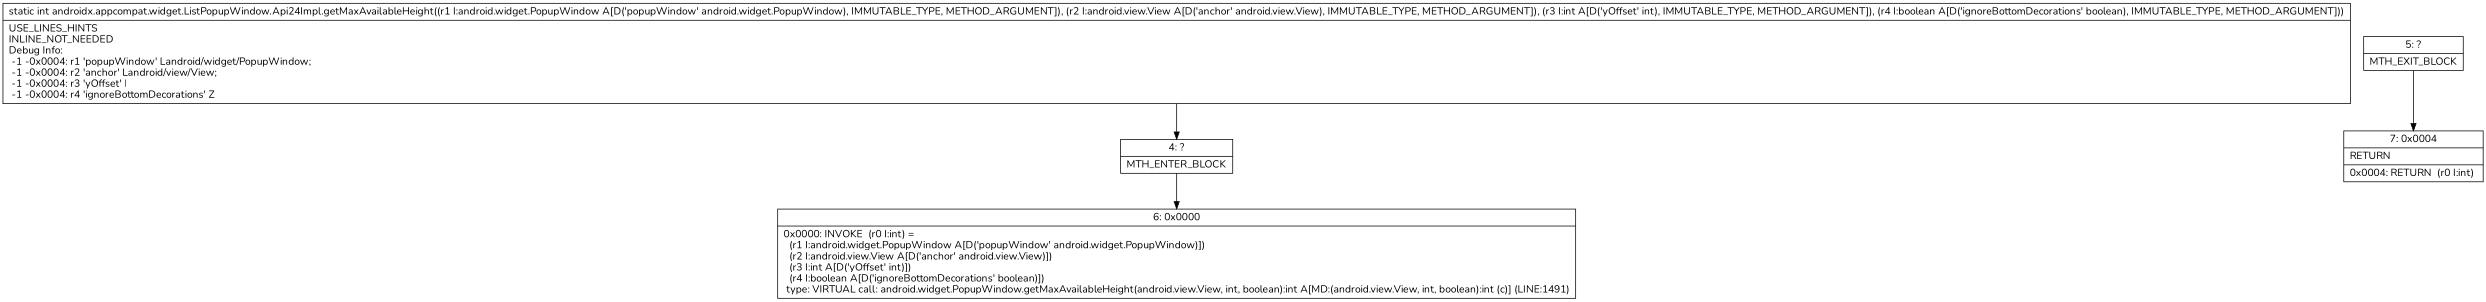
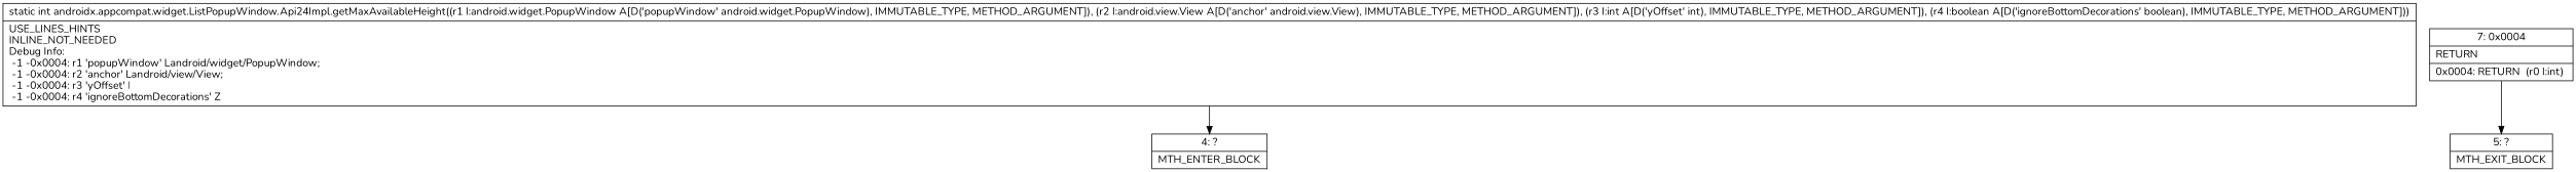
  digraph {
    fontname=Nunito
    node [fontname=Nunito shape=record]
    edge [fontname=Nunito]
    n1 [label="{4\:\ ?|MTH_ENTER_BLOCK\l}"]
-   n2 [label="{6\:\ 0x0000|0x0000: INVOKE  (r0 I:int) = \l  (r1 I:android.widget.PopupWindow A[D('popupWindow' android.widget.PopupWindow)])\l  (r2 I:android.view.View A[D('anchor' android.view.View)])\l  (r3 I:int A[D('yOffset' int)])\l  (r4 I:boolean A[D('ignoreBottomDecorations' boolean)])\l type: VIRTUAL call: android.widget.PopupWindow.getMaxAvailableHeight(android.view.View, int, boolean):int A[MD:(android.view.View, int, boolean):int (c)] (LINE:1491)\l}"]
    n3 [label="{7\:\ 0x0004|RETURN\l|0x0004: RETURN  (r0 I:int) \l}"]
    n4 [label="{5\:\ ?|MTH_EXIT_BLOCK\l}"]
    n5 [label="{static int androidx.appcompat.widget.ListPopupWindow.Api24Impl.getMaxAvailableHeight((r1 I:android.widget.PopupWindow A[D('popupWindow' android.widget.PopupWindow), IMMUTABLE_TYPE, METHOD_ARGUMENT]), (r2 I:android.view.View A[D('anchor' android.view.View), IMMUTABLE_TYPE, METHOD_ARGUMENT]), (r3 I:int A[D('yOffset' int), IMMUTABLE_TYPE, METHOD_ARGUMENT]), (r4 I:boolean A[D('ignoreBottomDecorations' boolean), IMMUTABLE_TYPE, METHOD_ARGUMENT]))  | USE_LINES_HINTS\lINLINE_NOT_NEEDED\lDebug Info:\l  \-1 \-0x0004: r1 'popupWindow' Landroid\/widget\/PopupWindow;\l  \-1 \-0x0004: r2 'anchor' Landroid\/view\/View;\l  \-1 \-0x0004: r3 'yOffset' I\l  \-1 \-0x0004: r4 'ignoreBottomDecorations' Z\l}"]
-   n1 -> n2
-   n4 -> n3
+   n3 -> n4
    n5 -> n1
  }
